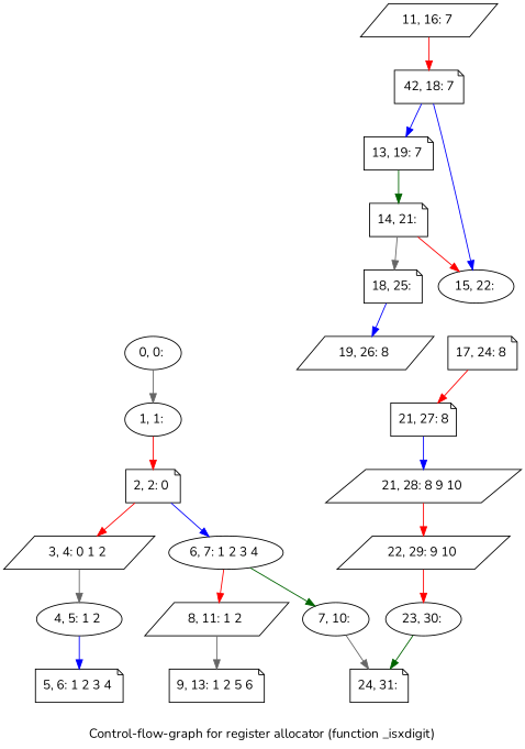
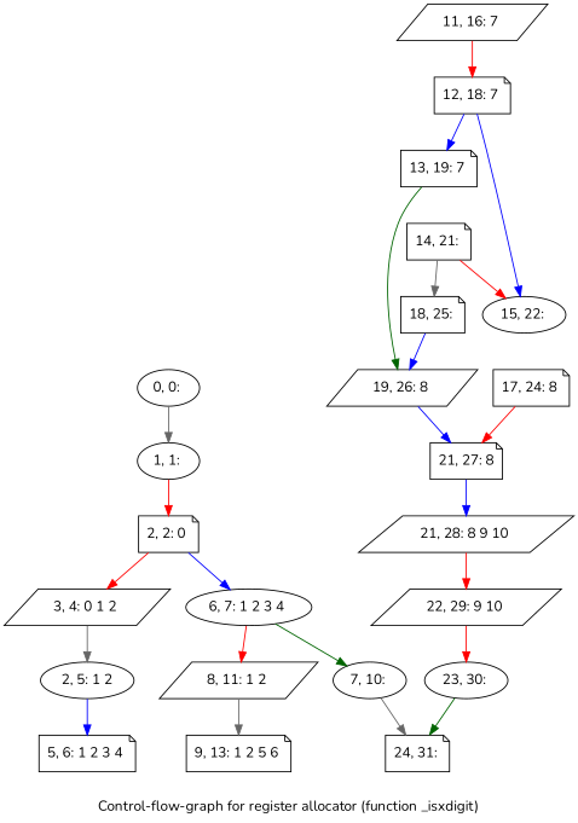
  digraph {
    fontname=Nunito
    label="Control-flow-graph for register allocator (function _isxdigit)"
    node [fontname=Nunito shape=note]
    edge [color=red fontname=Nunito]
    n1 [label="0, 0: " shape=ellipse]
    n2 [label="1, 1: " shape=ellipse]
    n3 [label="2, 2: 0 "]
    n4 [label="3, 4: 0 1 2 " shape=parallelogram]
    n5 [label="6, 7: 1 2 3 4 " shape=ellipse]
-   n6 [label="4, 5: 1 2 " shape=ellipse]
+   n6 [label="2, 5: 1 2" shape=ellipse]
    n7 [label="5, 6: 1 2 3 4 "]
    n8 [label="7, 10: " shape=ellipse]
    n9 [label="8, 11: 1 2 " shape=parallelogram]
    n10 [label="24, 31: "]
    n11 [label="9, 13: 1 2 5 6 "]
    n12 [label="23, 30: " shape=ellipse]
    n13 [label="11, 16: 7 " shape=parallelogram]
-   n14 [label="42, 18: 7"]
+   n14 [label="12, 18: 7 "]
    n15 [label="13, 19: 7 "]
    n16 [label="15, 22: " shape=ellipse]
    n17 [label="14, 21: "]
    n18 [label="18, 25: "]
    n19 [label="19, 26: 8 " shape=parallelogram]
    n20 [label="17, 24: 8 "]
    n21 [label="21, 27: 8"]
    n22 [label="21, 28: 8 9 10 " shape=parallelogram]
    n23 [label="22, 29: 9 10 " shape=parallelogram]
    n1 -> n2 [color=gray40]
    n2 -> n3
    n3 -> n4
    n3 -> n5 [color=blue]
    n4 -> n6 [color=gray40]
    n5 -> n8 [color=darkgreen]
    n5 -> n9
    n6 -> n7 [color=blue]
    n8 -> n10 [color=gray40]
    n9 -> n11 [color=gray40]
    n12 -> n10 [color=darkgreen]
    n13 -> n14
    n14 -> n15 [color=blue]
    n14 -> n16 [color=blue]
-   n15 -> n17 [color=darkgreen]
+   n15 -> n19 [color=darkgreen]
    n17 -> n16
    n17 -> n18 [color=gray40]
    n18 -> n19 [color=blue]
+   n19 -> n21 [color=blue]
    n20 -> n21
    n21 -> n22 [color=blue]
    n22 -> n23
    n23 -> n12
  }
